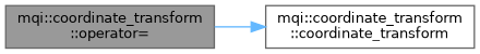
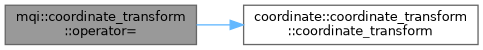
  digraph {
    rankdir=LR
    node [fontname=Helvetica fontsize=10 shape=box style=filled]
    n1 [color=gray40 fillcolor=grey60 fontcolor=black height=0.2 label="mqi::coordinate_transform\l::operator=" width=0.4]
-   n2 [color=grey40 fillcolor=white height=0.2 label="mqi::coordinate_transform\l::coordinate_transform" width=0.4]
+   n2 [color=grey40 fillcolor=white height=0.2 label="coordinate::coordinate_transform\l::coordinate_transform" width=0.4]
    n1 -> n2 [color=steelblue1 fontname=Helvetica fontsize=10 labelfontname=Helvetica labelfontsize=10 style=solid]
  }
